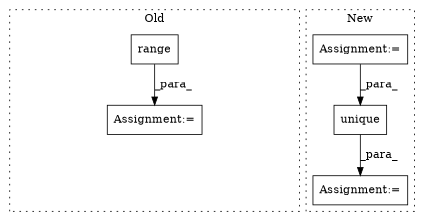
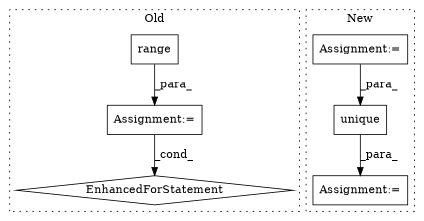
  digraph {
    node [a=7 l="57,2" s="4098,4171" shape=box]
    n1 [a=32 l="6,1" label=range s="4163,4170"]
+   n2 [a=70 label=EnhancedForStatement shape=diamond]
    n3 [label="Assignment:="]
    n4 [a=32 l="7,1" label=unique s="5138,5156"]
    n5 [l=2 label="Assignment:=" s=5130]
    n6 [l=1 label="Assignment:=" s=5040]
    subgraph cluster_1 {
      label=Old
      style=dotted
      n1
+     n2
      n3
    }
    subgraph cluster_2 {
      label=New
      style=dotted
      n4
      n5
      n6
    }
    n1 -> n3 [label=_para_]
+   n3 -> n2 [label=_cond_]
    n4 -> n5 [label=_para_]
    n6 -> n4 [label=_para_]
  }
